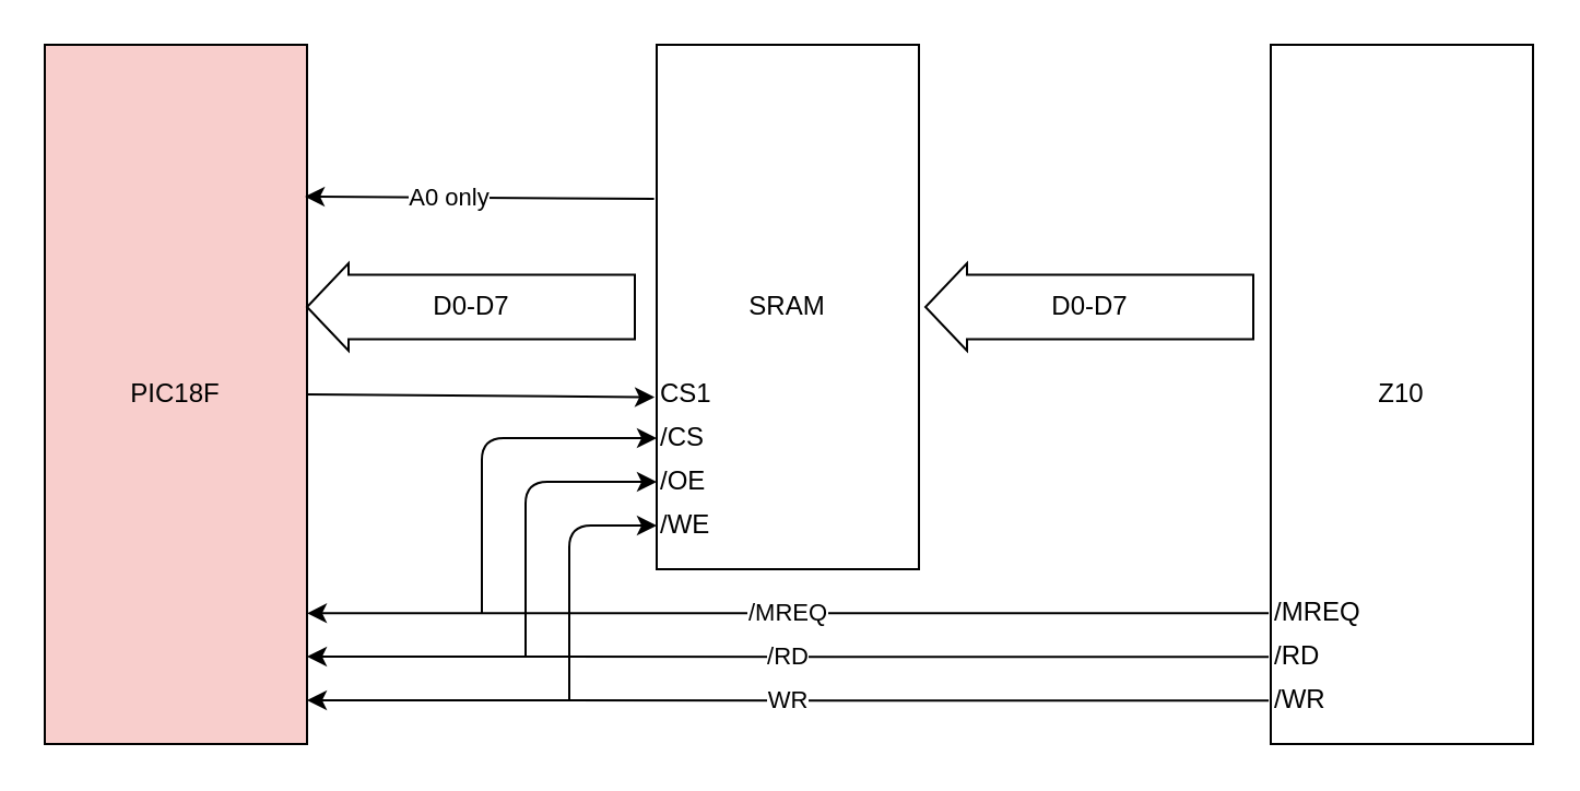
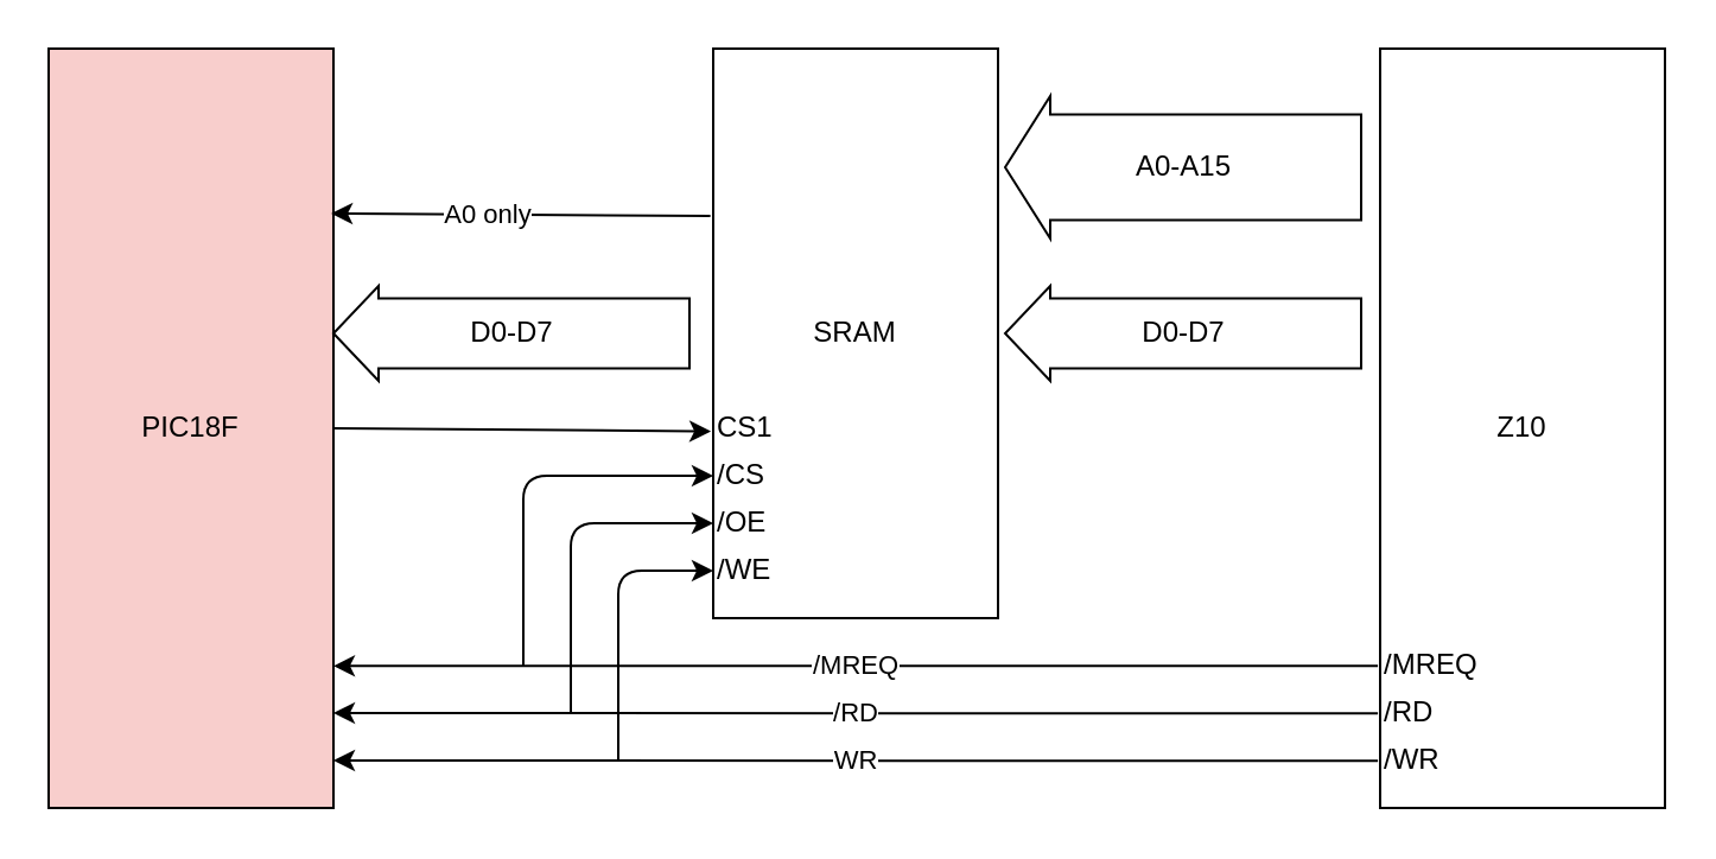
  <mxCell id="0" />
  <mxCell id="1" parent="0" />
  <mxCell id="2" value="Z10" style="rounded=0;whiteSpace=wrap;html=1;" parent="1" vertex="1"><mxGeometry x="581" y="20" width="120" height="320" as="geometry" /></mxCell>
  <mxCell id="3" value="SRAM&lt;span style=&quot;color: rgba(0, 0, 0, 0); font-family: monospace; font-size: 0px; text-align: start;&quot;&gt;%3CmxGraphModel%3E%3Croot%3E%3CmxCell%20id%3D%220%22%2F%3E%3CmxCell%20id%3D%221%22%20parent%3D%220%22%2F%3E%3Cobject%20label%3D%22Z80%22%20Name%3D%22Z80%22%20id%3D%222%22%3E%3CmxCell%20style%3D%22rounded%3D0%3BwhiteSpace%3Dwrap%3Bhtml%3D1%3B%22%20vertex%3D%221%22%20parent%3D%221%22%3E%3CmxGeometry%20x%3D%22270%22%20y%3D%22160%22%20width%3D%22120%22%20height%3D%22190%22%20as%3D%22geometry%22%2F%3E%3C%2FmxCell%3E%3C%2Fobject%3E%3C%2Froot%3E%3C%2FmxGraphModel%3E&lt;/span&gt;&lt;span style=&quot;color: rgba(0, 0, 0, 0); font-family: monospace; font-size: 0px; text-align: start;&quot;&gt;%3CmxGraphModel%3E%3Croot%3E%3CmxCell%20id%3D%220%22%2F%3E%3CmxCell%20id%3D%221%22%20parent%3D%220%22%2F%3E%3Cobject%20label%3D%22Z80%22%20Name%3D%22Z80%22%20id%3D%222%22%3E%3CmxCell%20style%3D%22rounded%3D0%3BwhiteSpace%3Dwrap%3Bhtml%3D1%3B%22%20vertex%3D%221%22%20parent%3D%221%22%3E%3CmxGeometry%20x%3D%22270%22%20y%3D%22160%22%20width%3D%22120%22%20height%3D%22190%22%20as%3D%22geometry%22%2F%3E%3C%2FmxCell%3E%3C%2Fobject%3E%3C%2Froot%3E%3C%2FmxGraphModel%3E&lt;/span&gt;" style="rounded=0;whiteSpace=wrap;html=1;" parent="1" vertex="1"><mxGeometry x="300" y="20" width="120" height="240" as="geometry" /></mxCell>
  <mxCell id="4" value="PIC18F" style="rounded=0;whiteSpace=wrap;html=1;fillColor=#f8cecc;" parent="1" vertex="1"><mxGeometry x="20" y="20" width="120" height="320" as="geometry" /></mxCell>
+ <mxCell id="5" value="A0-A15" style="html=1;shadow=0;dashed=0;align=center;verticalAlign=middle;shape=mxgraph.arrows2.arrow;dy=0.26;dx=19;flipH=1;notch=0;" parent="1" vertex="1"><mxGeometry x="423" y="40" width="150" height="60" as="geometry" /></mxCell>
  <mxCell id="6" value="D0-D7" style="html=1;shadow=0;dashed=0;align=center;verticalAlign=middle;shape=mxgraph.arrows2.arrow;dy=0.26;dx=19;flipH=1;notch=0;" parent="1" vertex="1"><mxGeometry x="423" y="120" width="150" height="40" as="geometry" /></mxCell>
  <mxCell id="7" value="D0-D7" style="html=1;shadow=0;dashed=0;align=center;verticalAlign=middle;shape=mxgraph.arrows2.arrow;dy=0.26;dx=19;flipH=1;notch=0;" parent="1" vertex="1"><mxGeometry x="140" y="120" width="150" height="40" as="geometry" /></mxCell>
  <mxCell id="8" value="/MREQ" style="endArrow=classic;html=1;endSize=6;startSize=6;jumpSize=0;entryX=1;entryY=0.813;entryDx=0;entryDy=0;entryPerimeter=0;" parent="1" target="4" edge="1"><mxGeometry width="50" height="50" relative="1" as="geometry"><mxPoint x="580.04" y="280.08" as="sourcePoint" /><mxPoint x="423" y="280" as="targetPoint" /></mxGeometry></mxCell>
  <mxCell id="9" value="/RD" style="endArrow=classic;html=1;endSize=6;startSize=6;jumpSize=0;entryX=1;entryY=0.875;entryDx=0;entryDy=0;entryPerimeter=0;" parent="1" target="4" edge="1"><mxGeometry width="50" height="50" relative="1" as="geometry"><mxPoint x="580.04" y="300.16" as="sourcePoint" /><mxPoint x="423" y="300.08" as="targetPoint" /></mxGeometry></mxCell>
  <mxCell id="10" value="WR" style="endArrow=classic;html=1;endSize=6;startSize=6;jumpSize=0;" parent="1" edge="1"><mxGeometry width="50" height="50" relative="1" as="geometry"><mxPoint x="580.04" y="320.16" as="sourcePoint" /><mxPoint x="140" y="320" as="targetPoint" /></mxGeometry></mxCell>
  <mxCell id="11" value="" style="endArrow=classic;html=1;startSize=6;endSize=6;jumpSize=0;entryX=0;entryY=0.75;entryDx=0;entryDy=0;" parent="1" target="3" edge="1"><mxGeometry width="50" height="50" relative="1" as="geometry"><mxPoint x="220" y="280" as="sourcePoint" /><mxPoint x="260" y="210" as="targetPoint" /><Array as="points"><mxPoint x="220" y="200" /></Array></mxGeometry></mxCell>
  <mxCell id="12" value="" style="endArrow=classic;html=1;startSize=6;endSize=6;jumpSize=0;" parent="1" edge="1"><mxGeometry width="50" height="50" relative="1" as="geometry"><mxPoint x="240" y="300" as="sourcePoint" /><mxPoint x="300" y="220" as="targetPoint" /><Array as="points"><mxPoint x="240" y="220" /></Array></mxGeometry></mxCell>
  <mxCell id="13" value="" style="endArrow=classic;html=1;startSize=6;endSize=6;jumpSize=0;" parent="1" edge="1"><mxGeometry width="50" height="50" relative="1" as="geometry"><mxPoint x="260" y="320" as="sourcePoint" /><mxPoint x="300" y="240" as="targetPoint" /><Array as="points"><mxPoint x="260" y="240" /></Array></mxGeometry></mxCell>
  <mxCell id="14" value="/CS" style="text;strokeColor=none;align=left;fillColor=none;html=1;verticalAlign=middle;whiteSpace=wrap;rounded=0;" parent="1" vertex="1"><mxGeometry x="300" y="190" width="50" height="20" as="geometry" /></mxCell>
  <mxCell id="15" value="/OE" style="text;strokeColor=none;align=left;fillColor=none;html=1;verticalAlign=middle;whiteSpace=wrap;rounded=0;" parent="1" vertex="1"><mxGeometry x="300" y="210" width="50" height="20" as="geometry" /></mxCell>
  <mxCell id="16" value="/WE" style="text;strokeColor=none;align=left;fillColor=none;html=1;verticalAlign=middle;whiteSpace=wrap;rounded=0;" parent="1" vertex="1"><mxGeometry x="300" y="230" width="50" height="20" as="geometry" /></mxCell>
  <mxCell id="17" value="" style="endArrow=classic;html=1;entryX=-0.008;entryY=0.672;entryDx=0;entryDy=0;entryPerimeter=0;exitX=1;exitY=0.5;exitDx=0;exitDy=0;" parent="1" source="4" target="3" edge="1"><mxGeometry width="50" height="50" relative="1" as="geometry"><mxPoint x="160" y="205" as="sourcePoint" /><mxPoint x="210" y="155" as="targetPoint" /></mxGeometry></mxCell>
  <mxCell id="18" value="CS1" style="text;strokeColor=none;align=left;fillColor=none;html=1;verticalAlign=middle;whiteSpace=wrap;rounded=0;" parent="1" vertex="1"><mxGeometry x="300" y="170" width="50" height="20" as="geometry" /></mxCell>
  <mxCell id="19" value="/MREQ" style="text;strokeColor=none;align=left;fillColor=none;html=1;verticalAlign=middle;whiteSpace=wrap;rounded=0;" parent="1" vertex="1"><mxGeometry x="581" y="270" width="50" height="20" as="geometry" /></mxCell>
  <mxCell id="20" value="/RD" style="text;strokeColor=none;align=left;fillColor=none;html=1;verticalAlign=middle;whiteSpace=wrap;rounded=0;" parent="1" vertex="1"><mxGeometry x="581" y="290" width="50" height="20" as="geometry" /></mxCell>
  <mxCell id="21" value="/WR" style="text;strokeColor=none;align=left;fillColor=none;html=1;verticalAlign=middle;whiteSpace=wrap;rounded=0;" parent="1" vertex="1"><mxGeometry x="581" y="310" width="50" height="20" as="geometry" /></mxCell>
  <mxCell id="22" value="" style="endArrow=classic;html=1;entryX=0.992;entryY=0.217;entryDx=0;entryDy=0;entryPerimeter=0;exitX=-0.01;exitY=0.294;exitDx=0;exitDy=0;exitPerimeter=0;" edge="1" parent="1" source="3" target="4"><mxGeometry width="50" height="50" relative="1" as="geometry"><mxPoint x="290" y="90" as="sourcePoint" /><mxPoint x="560" y="240" as="targetPoint" /></mxGeometry></mxCell>
  <mxCell id="23" value="A0 only" style="edgeLabel;html=1;align=center;verticalAlign=middle;resizable=0;points=[];" vertex="1" connectable="0" parent="22"><mxGeometry x="0.172" relative="1" as="geometry"><mxPoint as="offset" /></mxGeometry></mxCell>
